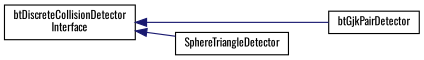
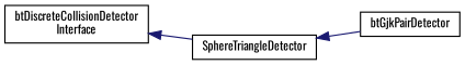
  digraph {
    fontname=Oswald
    rankdir=LR
    node [color=black fillcolor=white fontname=Oswald fontsize=10 shape=record style=filled]
    edge [color=midnightblue dir=back fontname=Oswald fontsize=10 labelfontname=Helvetica labelfontsize=10 style=solid]
    n1 [height=0.2 label="btDiscreteCollisionDetector\lInterface" width=0.4]
    n2 [height=0.2 label=btGjkPairDetector width=0.4]
    n3 [height=0.2 label=SphereTriangleDetector width=0.4]
-   n1 -> n2
+   n3 -> n2
    n1 -> n3
  }
